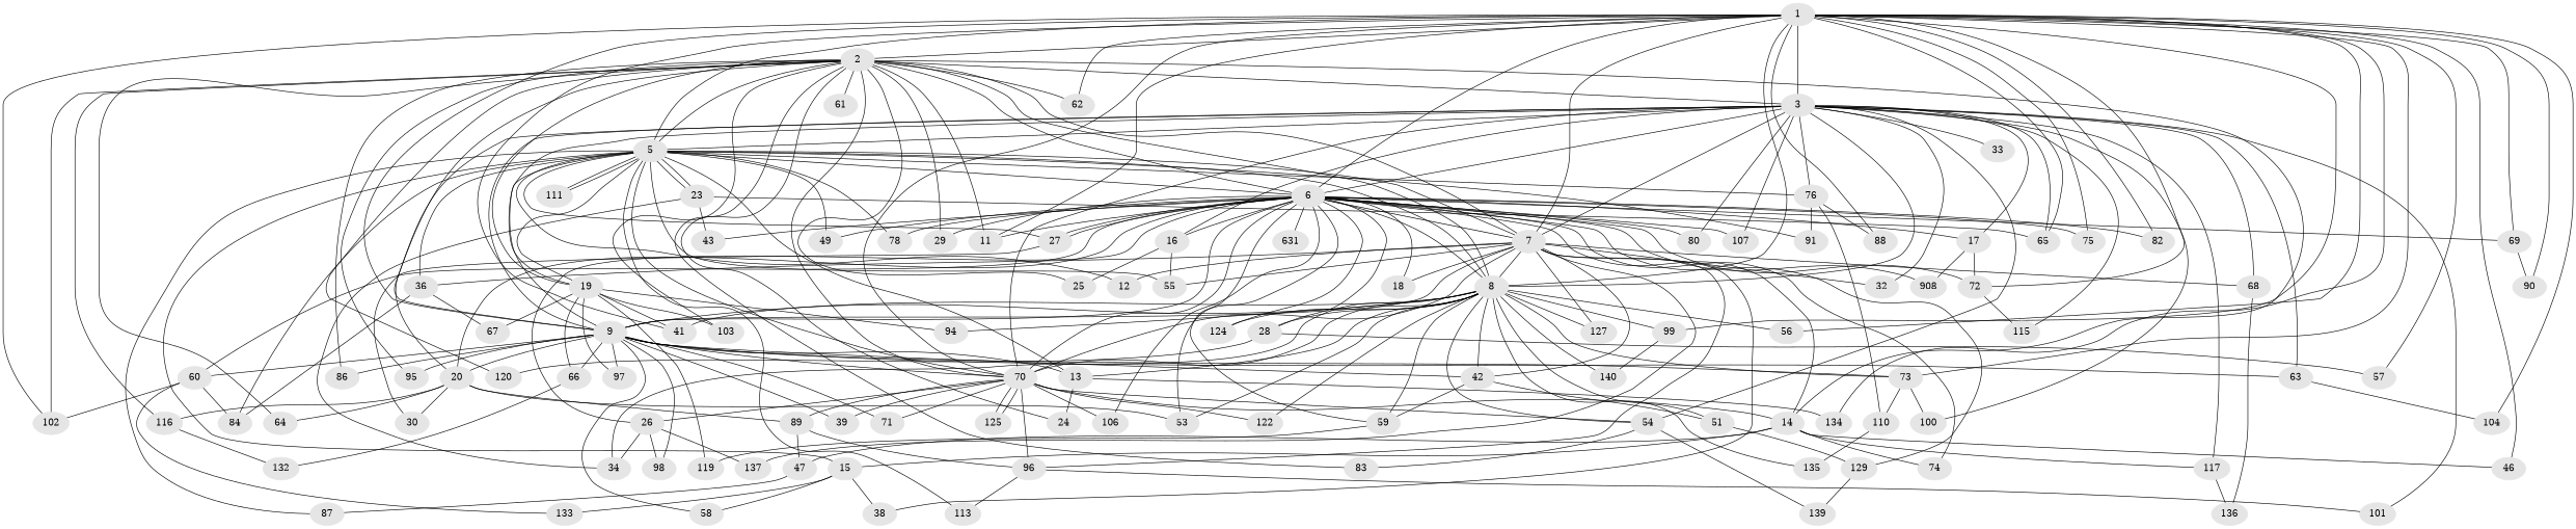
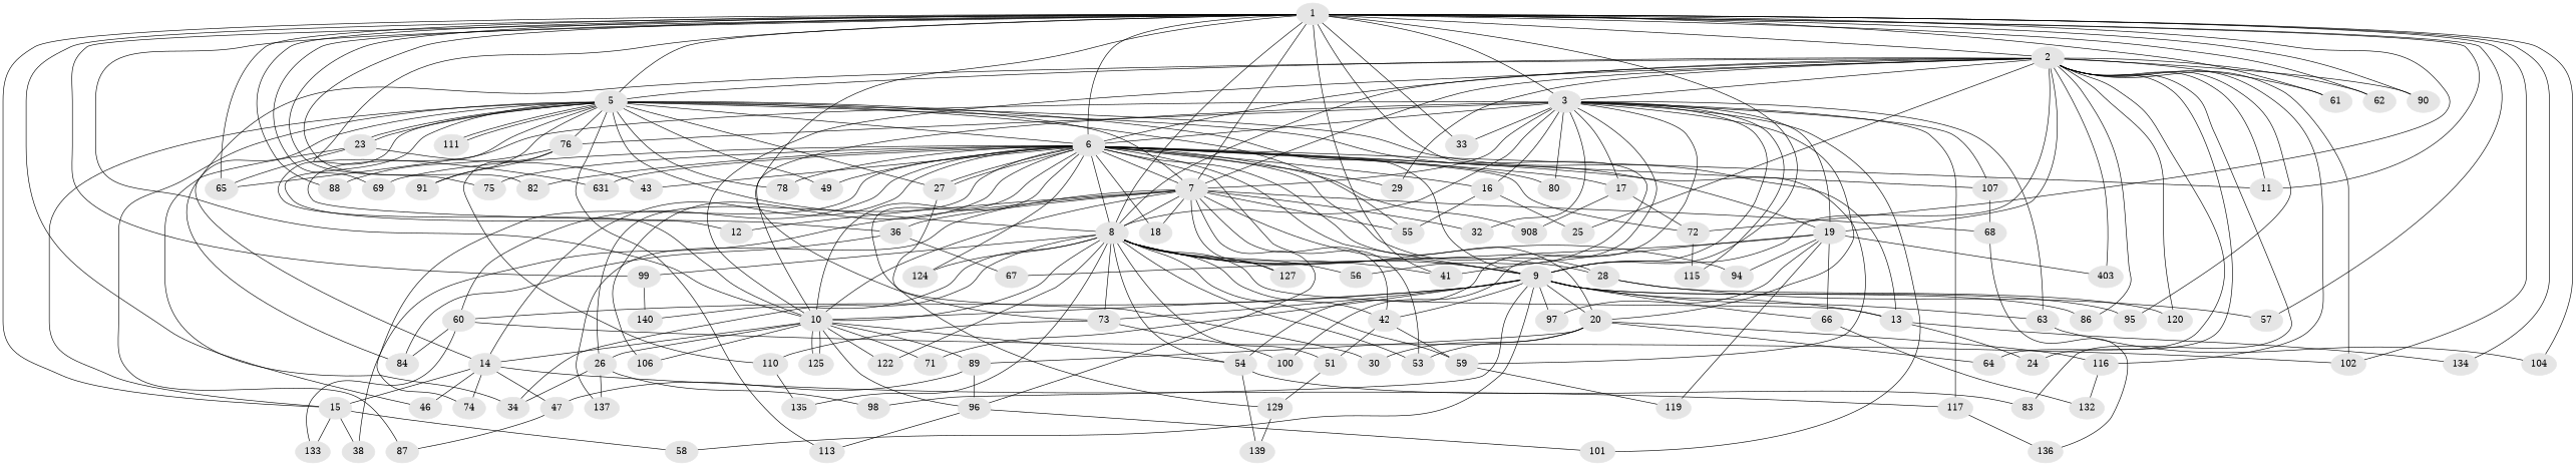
  graph {
    node [color=gray90 style=filled]
    1 [super="+79"]
    2 [super="+93"]
    3 [super="+4"]
    5 [super="+85"]
    6 [super="+44"]
    7 [super="+31"]
    8 [super="+109"]
    9 [super="+21"]
-   10 [super="+50" label=70]
+   10 [super="+50"]
    11 [super="+40"]
    15 [super="+114"]
    33
    41
    46
    56
    57
    61
    62
    65 [super="+105"]
    69
    72 [super="+130"]
    73 [super="+128"]
    75
    82
    88
    90
    99
    102
    104
    n30 [label=631]
    134
    14 [super="+22"]
    19 [super="+45"]
    24
    25
    29
    64
    83
    86
    95
-   103
+   103 [label=403]
    116
    120
    16
    17
    20 [super="+37"]
    32
    54 [super="+70"]
    63
    68
    76
    80
    100
    101
    107
    115
    117
    12
    13 [super="+35"]
    23
    27 [super="+81"]
    36
    49
    55 [super="+126"]
    78
    84 [super="+118"]
    87
    91
    111
    113
    18
    26 [super="+92"]
    28 [super="+121"]
    43
    53 [super="+123"]
    59 [super="+77"]
    60 [super="+138"]
    74
    106
    n80 [label=908]
    124
    129
    38
    42 [super="+48"]
    96 [super="+112"]
    127
    137
    51
    94
    122
    135
    140
    34
-   39
    58
    66
    71
    97
    98
    89
    125
    133
    110
    47
    119
    67
    132
    30
    139
    136
    1 -- 2
    1 -- 3 [weight=3]
    1 -- 5 [weight=2]
    1 -- 6
    1 -- 7
    1 -- 8
    1 -- 9
    1 -- 10
    1 -- 11
+   1 -- 15
+   1 -- 33
    1 -- 41
    1 -- 46
    1 -- 56
    1 -- 57
+   1 -- 61
    1 -- 62
    1 -- 65
    1 -- 69
    1 -- 72
    1 -- 73
    1 -- 75
    1 -- 82
    1 -- 88
    1 -- 90
    1 -- 99
    1 -- 102
    1 -- 104
+   1 -- n30
    1 -- 134
    2 -- 3 [weight=2]
    2 -- 5
    2 -- 6 [weight=2]
    2 -- 7
    2 -- 8
    2 -- 9
    2 -- 10
    2 -- 11
    2 -- 61
    2 -- 62
-   69 -- 90
+   2 -- 90
    2 -- 102
    2 -- 14
    2 -- 19
    2 -- 24
    2 -- 25
    2 -- 29
    2 -- 64
    2 -- 83
    2 -- 86
    2 -- 95
    2 -- 103
    2 -- 116
    2 -- 120
-   3 -- 5 [weight=2]
    3 -- 6 [weight=2]
    3 -- 7 [weight=2]
    3 -- 8 [weight=2]
    3 -- 9 [weight=2]
    3 -- 10 [weight=2]
    3 -- 33
    3 -- 65
    3 -- 19
    3 -- 16
    3 -- 17
    3 -- 20
    3 -- 32
    3 -- 54
    3 -- 63
-   3 -- 68
+   107 -- 68
    3 -- 76
    3 -- 80
    3 -- 100
    3 -- 101
    3 -- 107
    3 -- 115
    3 -- 117
    5 -- 6
    5 -- 7
    5 -- 8
    5 -- 9
    5 -- 10
    5 -- 15
    5 -- 19
    5 -- 76
    5 -- 12
    5 -- 13
    5 -- 23
    5 -- 23
    5 -- 27
    5 -- 36
    5 -- 49
    5 -- 55
    5 -- 78
    5 -- 84
    5 -- 87
    5 -- 91
    5 -- 111
    5 -- 111
    5 -- 113
    6 -- 7
    6 -- 8
    6 -- 9
    6 -- 10 [weight=2]
    6 -- 11
    6 -- 69
    6 -- 72
    6 -- 75
    6 -- 82
    6 -- n30
    6 -- 14
    6 -- 29
    6 -- 16 [weight=2]
    6 -- 17
    6 -- 20
    6 -- 80
    6 -- 107
    6 -- 27
    6 -- 27
    6 -- 49
    6 -- 78
    6 -- 18
    6 -- 26
    6 -- 28 [weight=2]
    6 -- 43
    6 -- 53
    6 -- 59
    6 -- 60
    6 -- 74
    6 -- 106
    6 -- n80
    6 -- 124
    6 -- 129
    7 -- 8
    7 -- 9 [weight=2]
    7 -- 10 [weight=2]
    7 -- 32
    7 -- 68
    7 -- 12
    7 -- 36
    7 -- 55
    7 -- 18
    7 -- 38
    7 -- 42
    7 -- 96
    7 -- 127
    7 -- 137
    8 -- 9
    8 -- 10
    8 -- 41
    8 -- 56
    8 -- 73
    8 -- 99
    8 -- 54
    8 -- 13
    8 -- 28
    8 -- 53
    8 -- 59
    8 -- 124
    8 -- 42
    8 -- 127
    8 -- 51
    8 -- 94
    8 -- 122
    8 -- 135
    8 -- 140
    8 -- 34
    9 -- 10
    9 -- 73
    9 -- 86
    9 -- 95
    9 -- 20
    9 -- 63
    9 -- 13
    9 -- 60
    9 -- 42
-   9 -- 39
    9 -- 58
    9 -- 66
    9 -- 71
    9 -- 97
    9 -- 98
    10 -- 14
    10 -- 54
    10 -- 26
    10 -- 106
    10 -- 96
    10 -- 122
-   10 -- 39
    10 -- 71
    10 -- 89
    10 -- 125
    10 -- 125
    15 -- 38
    15 -- 58
    15 -- 133
    72 -- 115
    73 -- 100
    73 -- 110
    99 -- 140
    14 -- 15
    14 -- 46
    14 -- 117
    14 -- 74
    14 -- 47
    19 -- 41
    19 -- 103
    19 -- 94
    19 -- 66
    19 -- 97
    19 -- 119
    19 -- 67
    116 -- 132
    16 -- 25
    16 -- 55
    17 -- 72
    17 -- n80
    20 -- 64
    20 -- 116
    20 -- 53
    20 -- 89
    20 -- 30
    54 -- 83
    54 -- 139
    63 -- 104
    68 -- 136
    76 -- 88
    76 -- 91
    76 -- 110
    117 -- 136
    13 -- 134
    13 -- 24
    23 -- 65
    23 -- 43
    23 -- 34
    27 -- 30
    36 -- 84
    36 -- 67
    26 -- 137
    26 -- 34
    26 -- 98
    28 -- 57
    28 -- 120
    59 -- 119
    60 -- 102
    60 -- 84
    60 -- 133
    129 -- 139
    42 -- 59
    42 -- 51
    96 -- 101
    96 -- 113
    51 -- 129
    66 -- 132
    89 -- 96
    89 -- 47
    110 -- 135
    47 -- 87
  }
